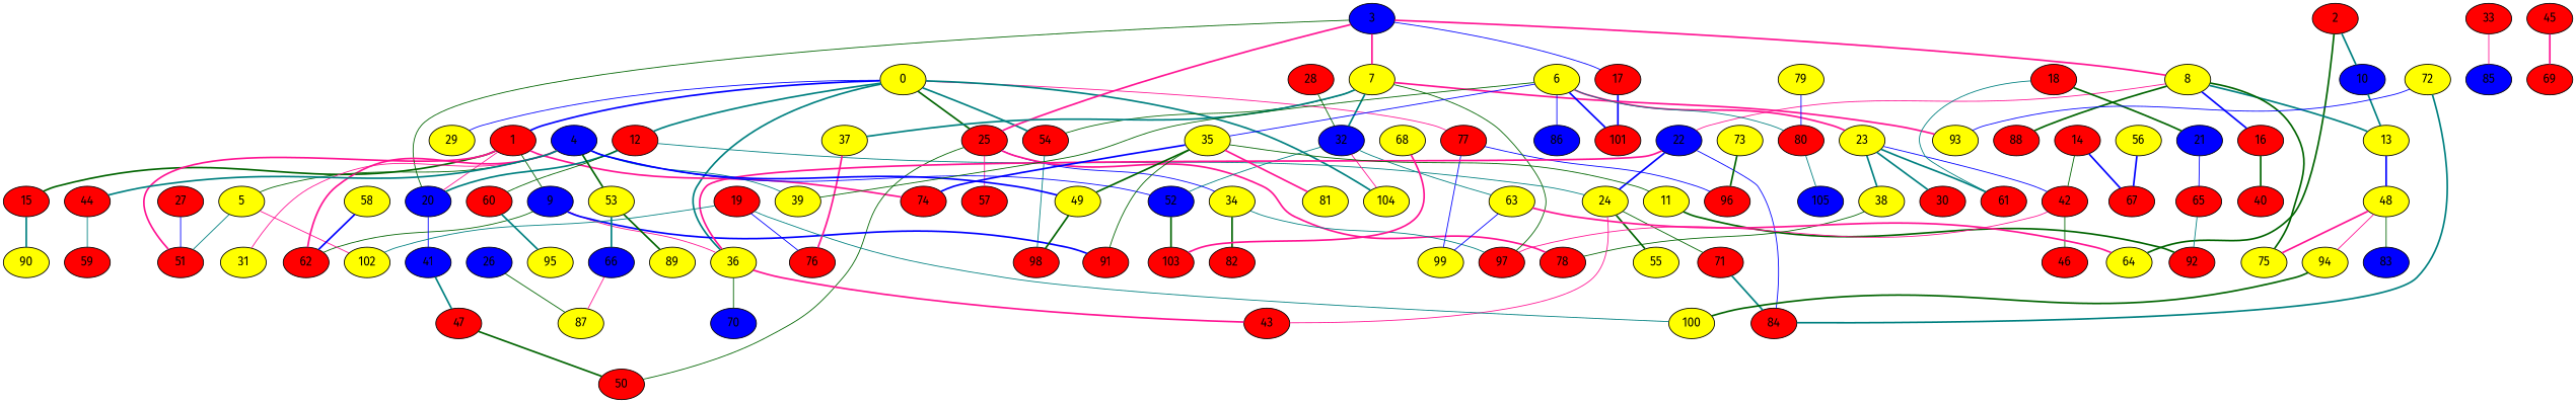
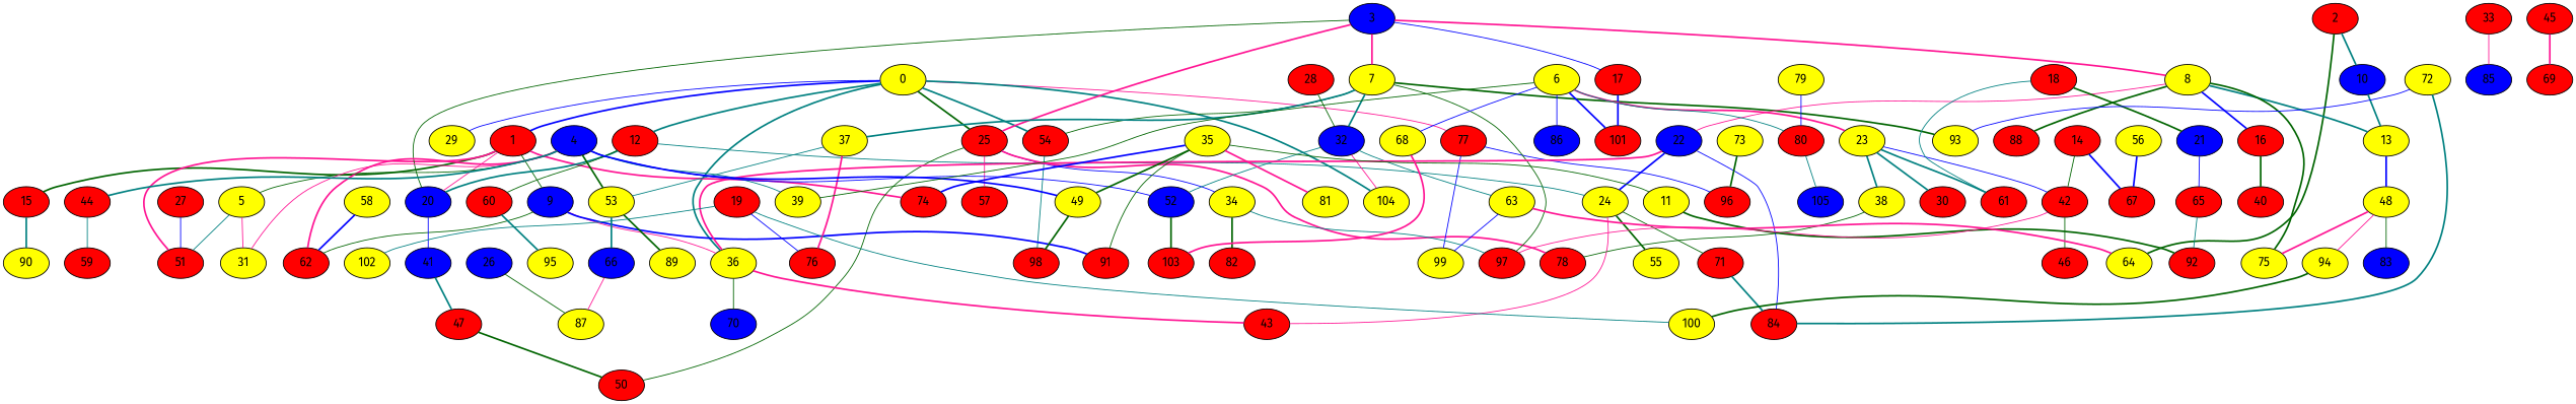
  graph {
    fontname="Fira Sans"
    node [fillcolor=red fontname="Fira Sans" style=filled]
    edge [color=darkgreen fontname="Fira Sans" style=bold]
    0 [fillcolor=yellow]
    1
    12
    25
    29 [fillcolor=yellow]
    36 [fillcolor=yellow]
    54
    77
    104 [fillcolor=yellow]
    9 [fillcolor=blue]
    15
    20 [fillcolor=blue]
    51
    74
    11 [fillcolor=yellow]
    92
    24 [fillcolor=yellow]
    60
    34 [fillcolor=yellow]
    50
    57
    78
    43
    70 [fillcolor=blue]
    98
    99 [fillcolor=yellow]
    96
    62
    91
    90 [fillcolor=yellow]
    41 [fillcolor=blue]
    10 [fillcolor=blue]
    2
    64 [fillcolor=yellow]
    13 [fillcolor=yellow]
    3 [fillcolor=blue]
    7 [fillcolor=yellow]
    8 [fillcolor=yellow]
    17
    32 [fillcolor=blue]
    37 [fillcolor=yellow]
    93 [fillcolor=yellow]
    97
    16
    22 [fillcolor=blue]
    75 [fillcolor=yellow]
    88
    101
    4 [fillcolor=blue]
    5 [fillcolor=yellow]
    31 [fillcolor=yellow]
    39 [fillcolor=yellow]
    44
    49 [fillcolor=yellow]
    52 [fillcolor=blue]
    53 [fillcolor=yellow]
    59
    103
    66 [fillcolor=blue]
    89 [fillcolor=yellow]
    6 [fillcolor=yellow]
    23 [fillcolor=yellow]
    35 [fillcolor=yellow]
    80
    86 [fillcolor=blue]
    42
    61
    30
    38 [fillcolor=yellow]
    81 [fillcolor=yellow]
    105 [fillcolor=blue]
    63 [fillcolor=yellow]
    76
    48 [fillcolor=yellow]
    40
    84
    55 [fillcolor=yellow]
    71
    95 [fillcolor=yellow]
    83 [fillcolor=blue]
    94 [fillcolor=yellow]
    14
    67
    46
    21 [fillcolor=blue]
    18
    65
    19
    100 [fillcolor=yellow]
    102 [fillcolor=yellow]
    47
    82
    26 [fillcolor=blue]
    87 [fillcolor=yellow]
    27
    28
    85 [fillcolor=blue]
    33
    45
    69
    56 [fillcolor=yellow]
    58 [fillcolor=yellow]
    68 [fillcolor=yellow]
    72 [fillcolor=yellow]
    73 [fillcolor=yellow]
    79 [fillcolor=yellow]
    0 -- 1 [color=blue]
    0 -- 12 [color=teal]
    0 -- 25
    0 -- 29 [color=blue style=solid]
    0 -- 36 [color=teal]
    0 -- 54 [color=teal]
    0 -- 77 [color=deeppink style=solid]
    0 -- 104 [color=teal]
    1 -- 9 [style=solid]
    1 -- 15
    1 -- 20 [color=deeppink style=solid]
    1 -- 51 [color=deeppink]
    1 -- 74 [color=deeppink]
    12 -- 20 [color=teal]
    12 -- 24 [color=teal style=solid]
    12 -- 60 [style=solid]
    25 -- 34 [color=blue style=solid]
    25 -- 50 [style=solid]
    25 -- 57 [color=deeppink style=solid]
    25 -- 78 [color=deeppink]
    36 -- 43 [color=deeppink]
    36 -- 70 [style=solid]
    54 -- 98 [color=teal style=solid]
    77 -- 99 [color=blue style=solid]
    77 -- 96 [color=blue style=solid]
    9 -- 36 [color=deeppink style=solid]
    9 -- 62 [style=solid]
    9 -- 91 [color=blue]
    15 -- 90 [color=teal]
    20 -- 41 [color=blue style=solid]
    11 -- 92
    24 -- 43 [color=deeppink style=solid]
    24 -- 55
    24 -- 71 [style=solid]
    60 -- 95 [color=teal]
    34 -- 97 [color=teal style=solid]
    34 -- 82
    41 -- 47 [color=teal]
    10 -- 13 [color=teal]
    2 -- 10 [color=teal]
    2 -- 64
    13 -- 48 [color=blue]
    3 -- 25 [color=deeppink]
    3 -- 20 [style=solid]
    3 -- 7 [color=deeppink]
    3 -- 8 [color=deeppink]
    3 -- 17 [color=blue style=solid]
    7 -- 54 [style=solid]
    7 -- 32 [color=teal]
    7 -- 37 [color=teal]
-   7 -- 93 [color=deeppink]
+   7 -- 93
    7 -- 97 [style=solid]
    8 -- 13 [color=teal]
    8 -- 16 [color=blue]
    8 -- 22 [color=deeppink style=solid]
    8 -- 75
    8 -- 88
    17 -- 101 [color=blue]
    32 -- 104 [color=deeppink style=solid]
    32 -- 52 [color=teal style=solid]
    32 -- 63 [color=teal style=solid]
+   37 -- 53 [color=teal style=solid]
    37 -- 76 [color=deeppink]
    16 -- 40
    22 -- 36 [color=deeppink]
    22 -- 24 [color=blue]
    22 -- 84 [color=blue style=solid]
    4 -- 62 [color=deeppink]
    4 -- 5 [style=solid]
    4 -- 31 [color=deeppink style=solid]
    4 -- 39 [color=teal style=solid]
    4 -- 44 [color=teal]
    4 -- 49 [color=blue]
    4 -- 52 [color=blue style=solid]
    4 -- 53
    5 -- 51 [color=teal style=solid]
-   5 -- 102 [color=deeppink style=solid]
+   5 -- 31 [color=deeppink style=solid]
    44 -- 59 [color=teal style=solid]
    49 -- 98
    52 -- 103
    53 -- 66 [color=teal]
    53 -- 89
    66 -- 87 [color=deeppink style=solid]
    6 -- 101 [color=blue]
    6 -- 39 [style=solid]
    6 -- 23 [color=deeppink]
-   6 -- 35 [color=blue style=solid]
+   6 -- 68 [color=blue style=solid]
    6 -- 80 [color=teal style=solid]
    6 -- 86 [color=blue style=solid]
    23 -- 42 [color=blue style=solid]
    23 -- 61 [color=teal]
    23 -- 30 [color=teal]
    23 -- 38 [color=teal]
    35 -- 74 [color=blue]
    35 -- 11 [style=solid]
    35 -- 91 [style=solid]
    35 -- 49
    35 -- 81 [color=deeppink]
    80 -- 105 [color=teal style=solid]
    42 -- 97 [color=deeppink style=solid]
    42 -- 46 [style=solid]
    38 -- 78 [style=solid]
    63 -- 99 [color=blue style=solid]
    63 -- 64 [color=deeppink]
    48 -- 75 [color=deeppink]
    48 -- 83 [style=solid]
    48 -- 94 [color=deeppink style=solid]
    71 -- 84 [color=teal]
    94 -- 100
    14 -- 42 [style=solid]
    14 -- 67 [color=blue]
    21 -- 65 [color=blue style=solid]
    18 -- 61 [color=teal style=solid]
    18 -- 21
    65 -- 92 [color=teal style=solid]
    19 -- 76 [color=blue style=solid]
    19 -- 100 [color=teal style=solid]
    19 -- 102 [color=teal style=solid]
    47 -- 50
    26 -- 87 [style=solid]
    27 -- 51 [color=blue style=solid]
    28 -- 32 [style=solid]
    33 -- 85 [color=deeppink style=solid]
    45 -- 69 [color=deeppink]
    56 -- 67 [color=blue]
    58 -- 62 [color=blue]
    68 -- 103 [color=deeppink]
    72 -- 93 [color=blue style=solid]
    72 -- 84 [color=teal]
    73 -- 96
    79 -- 80 [color=blue style=solid]
  }
